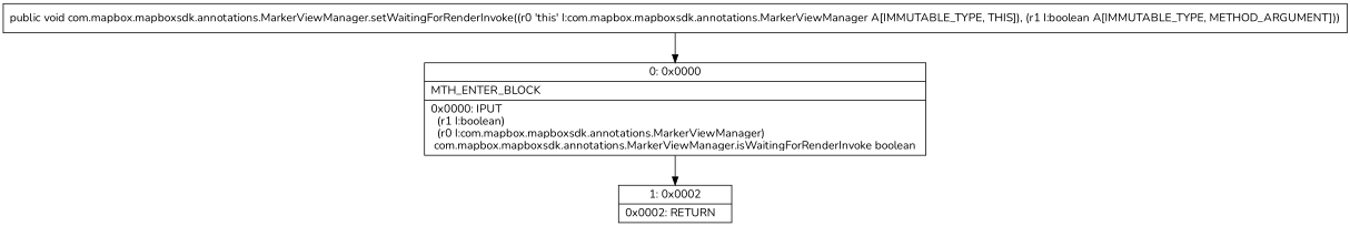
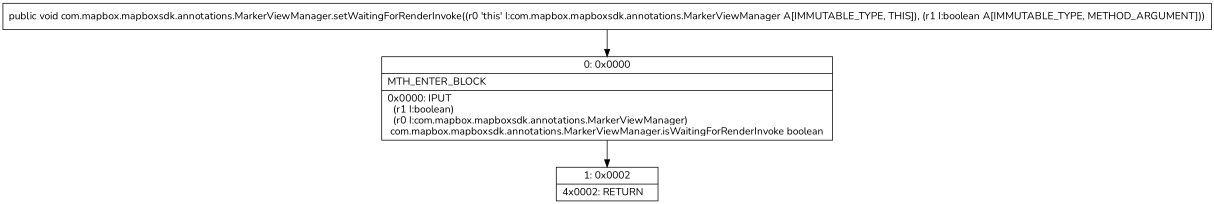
  digraph {
    fontname=Nunito
    node [shape=record fontname=Nunito]
    edge [fontname=Nunito]
    n1 [label="{0\:\ 0x0000|MTH_ENTER_BLOCK\l|0x0000: IPUT  \l  (r1 I:boolean)\l  (r0 I:com.mapbox.mapboxsdk.annotations.MarkerViewManager)\l com.mapbox.mapboxsdk.annotations.MarkerViewManager.isWaitingForRenderInvoke boolean \l}"]
-   n2 [label="{1\:\ 0x0002|0x0002: RETURN   \l}"]
+   n2 [label="{1\:\ 0x0002|4x0002: RETURN   \l}"]
    n3 [label="{public void com.mapbox.mapboxsdk.annotations.MarkerViewManager.setWaitingForRenderInvoke((r0 'this' I:com.mapbox.mapboxsdk.annotations.MarkerViewManager A[IMMUTABLE_TYPE, THIS]), (r1 I:boolean A[IMMUTABLE_TYPE, METHOD_ARGUMENT])) }"]
    n1 -> n2
    n3 -> n1
  }
